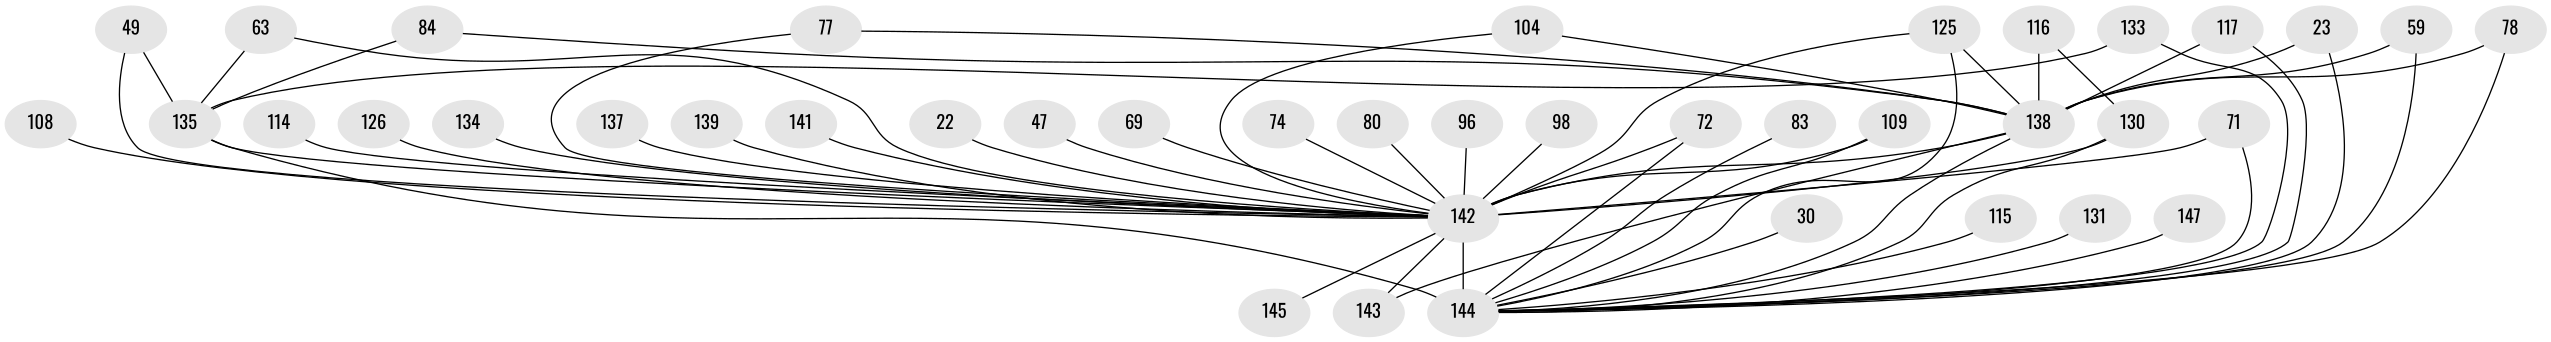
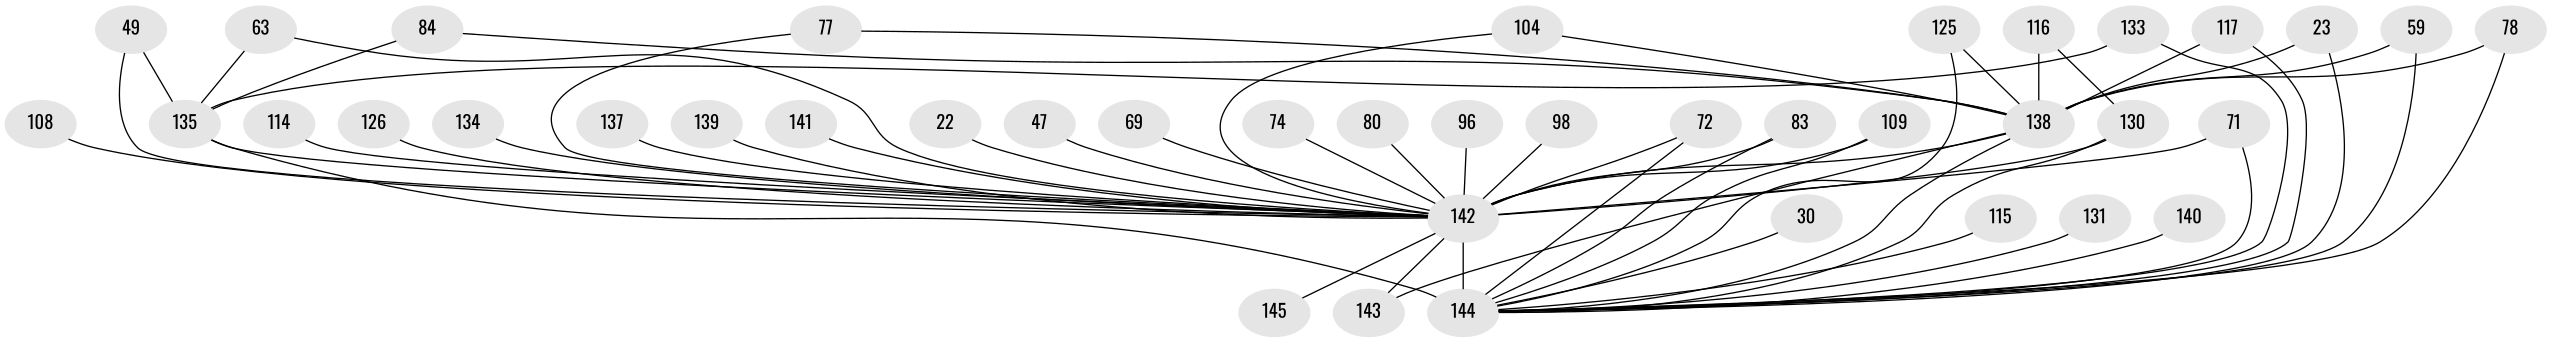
  graph {
    fontname=Oswald
    node [color=gray90 fontname=Oswald style=filled]
    edge [fontname=Oswald]
    142 [super="+25+45+85+112+129+5"]
    144 [super="+11+101+48+10+136+58+123"]
    143
    145
    22
    138 [super="+18+6+121+97+81+118+41"]
    23
    30
    47
    135 [super="+86+128+38+73"]
    49
    59
    63
    69
    71
    72
    74 [super="+28"]
    77
    78
    80
    83
    84
    96 [super="+91"]
    98
    104
    108
    109
    115 [super="+110"]
    130 [super="+43+99+105+127"]
    116
    117 [super="+44"]
    n32 [label=114]
    125
    126 [super="+124"]
    131
    133
    134
    137 [super="+132"]
    139
-   140 [label=147]
+   140
    141
    142 -- 144 [weight=40]
    142 -- 143
    142 -- 145
    22 -- 142 [weight=2]
    138 -- 142 [weight=21]
    138 -- 144 [weight=12]
    138 -- 143
    23 -- 144
    23 -- 138
    30 -- 144 [weight=2]
    47 -- 142 [weight=2]
    135 -- 142 [weight=18]
    135 -- 144 [weight=4]
    49 -- 142
    49 -- 135
    59 -- 144
    59 -- 138
    63 -- 142
    63 -- 135
    69 -- 142
    71 -- 142
    71 -- 144
    72 -- 142
    72 -- 144
    74 -- 142 [weight=2]
    77 -- 142
    77 -- 138
    78 -- 144
    78 -- 138
    80 -- 142 [weight=2]
-   125 -- 142
+   83 -- 142
    83 -- 144
    84 -- 138
    84 -- 135
    96 -- 142 [weight=3]
    98 -- 142 [weight=2]
    104 -- 142
    104 -- 138
    108 -- 142
    109 -- 142
    109 -- 144
    115 -- 144 [weight=3]
    130 -- 142 [weight=5]
    130 -- 144 [weight=3]
    116 -- 138
    116 -- 130
    117 -- 144
    117 -- 138 [weight=2]
    n32 -- 142 [weight=2]
    125 -- 144
    125 -- 138
    126 -- 142 [weight=3]
    131 -- 144 [weight=2]
    133 -- 144
    133 -- 135
    134 -- 142 [weight=2]
    137 -- 142 [weight=7]
    139 -- 142 [weight=2]
    140 -- 144 [weight=2]
    141 -- 142 [weight=2]
  }
